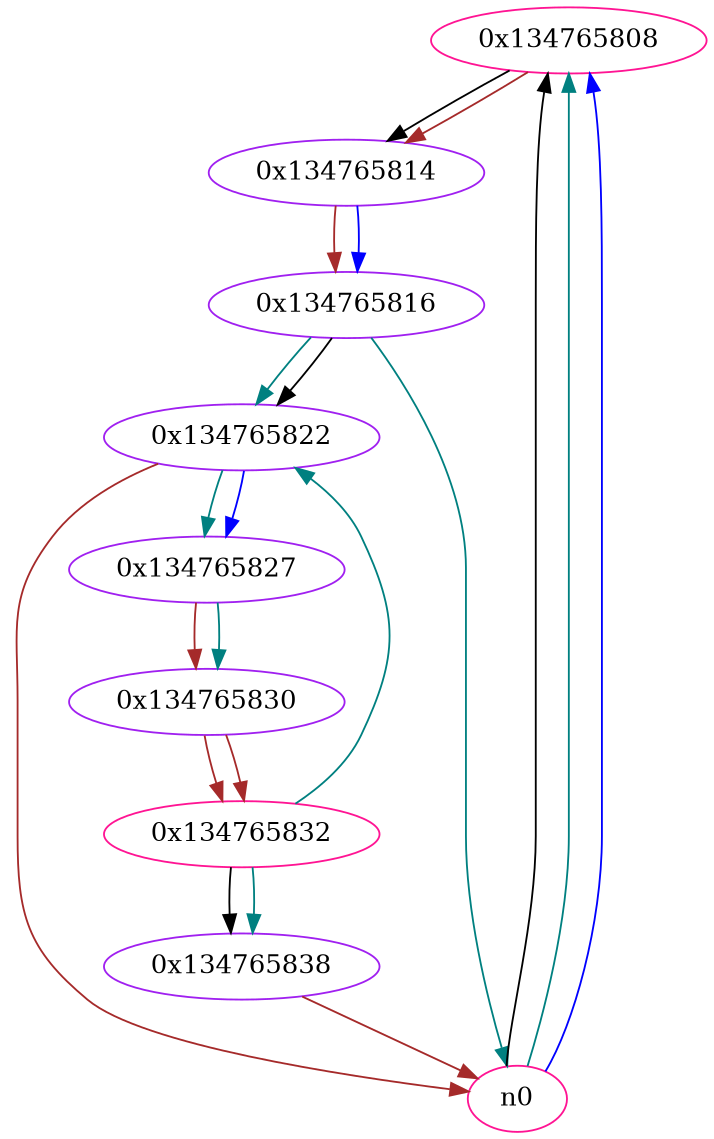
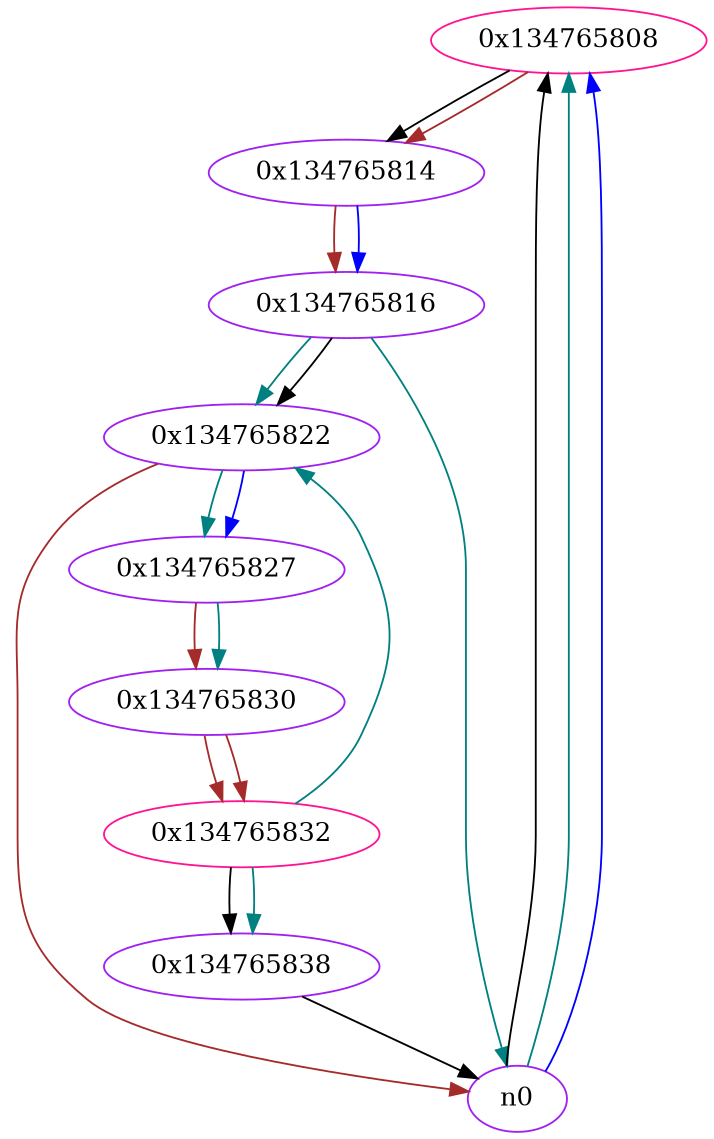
  digraph {
    node [color=purple]
    edge [color=brown]
    n1 [color=deeppink label="0x134765808"]
    n2 [label="0x134765814"]
    n3 [label="0x134765816"]
    n4 [label="0x134765822"]
-   n0 [color=deeppink]
+   n0
    n5 [label="0x134765827"]
    n6 [label="0x134765830"]
    n7 [color=deeppink label="0x134765832"]
    n8 [label="0x134765838"]
    n1 -> n2 [color=black]
    n1 -> n2
    n2 -> n3
    n2 -> n3 [color=blue]
    n3 -> n4 [color=teal]
    n3 -> n4 [color=black]
    n3 -> n0 [color=teal]
    n4 -> n0
    n4 -> n5 [color=teal]
    n4 -> n5 [color=blue]
    n0 -> n1 [color=black]
    n0 -> n1 [color=teal]
    n0 -> n1 [color=blue]
    n5 -> n6
    n5 -> n6 [color=teal]
    n6 -> n7
    n6 -> n7
    n7 -> n4 [color=teal]
    n7 -> n8 [color=black]
    n7 -> n8 [color=teal]
-   n8 -> n0
+   n8 -> n0 [color=black]
  }
